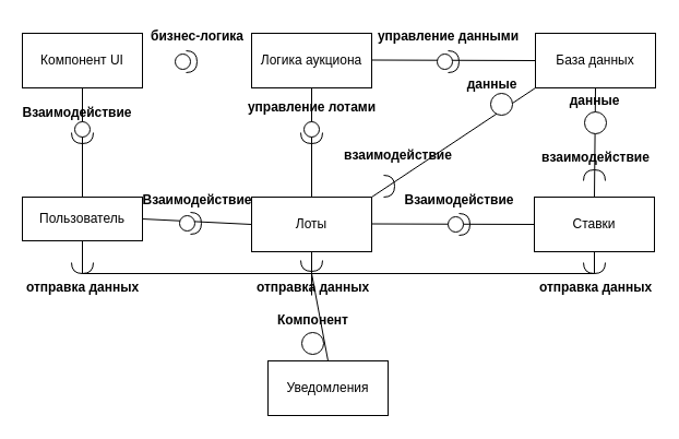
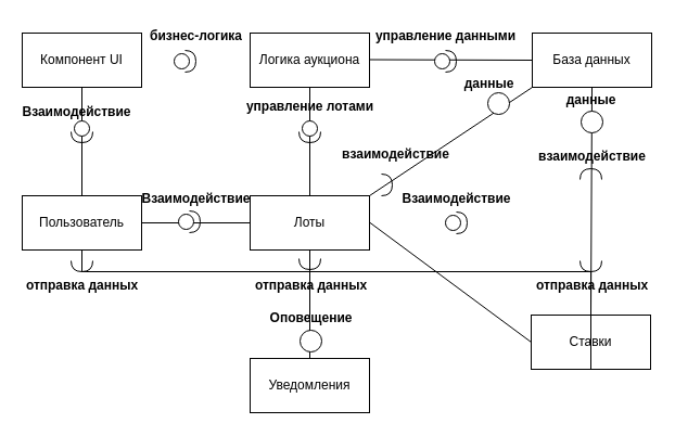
  <mxCell id="0" />
  <mxCell id="1" parent="0" />
  <mxCell id="2" value="Компонент UI" style="html=1;whiteSpace=wrap;" vertex="1" parent="1"><mxGeometry x="20" y="30" width="110" height="50" as="geometry" /></mxCell>
- <mxCell id="3" value="Пользователь" style="html=1;whiteSpace=wrap;" vertex="1" parent="1"><mxGeometry x="20" y="180" width="110" height="40" as="geometry" /></mxCell>
+ <mxCell id="3" value="Пользователь" style="html=1;whiteSpace=wrap;" vertex="1" parent="1"><mxGeometry x="20" y="180" width="110" height="50" as="geometry" /></mxCell>
  <mxCell id="4" value="Логика аукциона" style="html=1;whiteSpace=wrap;" vertex="1" parent="1"><mxGeometry x="230" y="30" width="110" height="50" as="geometry" /></mxCell>
  <mxCell id="5" value="База данных" style="html=1;whiteSpace=wrap;" vertex="1" parent="1"><mxGeometry x="490" y="30" width="110" height="50" as="geometry" /></mxCell>
- <mxCell id="6" value="Ставки" style="html=1;whiteSpace=wrap;" vertex="1" parent="1"><mxGeometry x="489" y="180" width="110" height="50" as="geometry" /></mxCell>
+ <mxCell id="6" value="Ставки" style="html=1;whiteSpace=wrap;" vertex="1" parent="1"><mxGeometry x="489" y="290" width="110" height="50" as="geometry" /></mxCell>
  <mxCell id="7" value="Лоты" style="html=1;whiteSpace=wrap;" vertex="1" parent="1"><mxGeometry x="230" y="180" width="110" height="50" as="geometry" /></mxCell>
- <mxCell id="8" value="Уведомления" style="html=1;whiteSpace=wrap;" vertex="1" parent="1"><mxGeometry x="245" y="330" width="110" height="50" as="geometry" /></mxCell>
+ <mxCell id="8" value="Уведомления" style="html=1;whiteSpace=wrap;" vertex="1" parent="1"><mxGeometry x="230" y="330" width="110" height="50" as="geometry" /></mxCell>
  <mxCell id="9" value="" style="endArrow=none;html=1;rounded=0;entryX=0.5;entryY=1;entryDx=0;entryDy=0;exitX=0.5;exitY=0;exitDx=0;exitDy=0;" edge="1" parent="1" source="3" target="2"><mxGeometry width="50" height="50" relative="1" as="geometry"><mxPoint x="-80" y="170" as="sourcePoint" /><mxPoint x="-30" y="120" as="targetPoint" /></mxGeometry></mxCell>
  <mxCell id="10" value="" style="shape=providedRequiredInterface;html=1;verticalLabelPosition=bottom;sketch=0;rotation=90;" vertex="1" parent="1"><mxGeometry x="65" y="111" width="20" height="20" as="geometry" /></mxCell>
  <mxCell id="11" value="Взаимодействие" style="text;align=center;fontStyle=1;verticalAlign=middle;spacingLeft=3;spacingRight=3;strokeColor=none;rotatable=0;points=[[0,0.5],[1,0.5]];portConstraint=eastwest;html=1;" vertex="1" parent="1"><mxGeometry x="30" y="90" width="80" height="26" as="geometry" /></mxCell>
  <mxCell id="12" value="" style="shape=providedRequiredInterface;html=1;verticalLabelPosition=bottom;sketch=0;rotation=0;" vertex="1" parent="1"><mxGeometry x="160" y="46" width="20" height="20" as="geometry" /></mxCell>
  <mxCell id="13" value="бизнес-логика" style="text;align=center;fontStyle=1;verticalAlign=middle;spacingLeft=3;spacingRight=3;strokeColor=none;rotatable=0;points=[[0,0.5],[1,0.5]];portConstraint=eastwest;html=1;" vertex="1" parent="1"><mxGeometry x="140" y="20" width="80" height="26" as="geometry" /></mxCell>
  <mxCell id="14" value="" style="endArrow=none;html=1;rounded=0;entryX=1;entryY=0.5;entryDx=0;entryDy=0;exitX=0;exitY=0.5;exitDx=0;exitDy=0;" edge="1" parent="1" source="5"><mxGeometry width="50" height="50" relative="1" as="geometry"><mxPoint x="440" y="54.5" as="sourcePoint" /><mxPoint x="340" y="54.5" as="targetPoint" /></mxGeometry></mxCell>
  <mxCell id="15" value="" style="shape=providedRequiredInterface;html=1;verticalLabelPosition=bottom;sketch=0;rotation=0;" vertex="1" parent="1"><mxGeometry x="400" y="46" width="20" height="20" as="geometry" /></mxCell>
  <mxCell id="16" value="управление данными" style="text;align=center;fontStyle=1;verticalAlign=middle;spacingLeft=3;spacingRight=3;strokeColor=none;rotatable=0;points=[[0,0.5],[1,0.5]];portConstraint=eastwest;html=1;" vertex="1" parent="1"><mxGeometry x="370" y="20" width="80" height="26" as="geometry" /></mxCell>
  <mxCell id="17" value="" style="endArrow=none;html=1;rounded=0;entryX=0.5;entryY=1;entryDx=0;entryDy=0;exitX=0.5;exitY=0;exitDx=0;exitDy=0;" edge="1" parent="1" source="6" target="5"><mxGeometry width="50" height="50" relative="1" as="geometry"><mxPoint x="610" y="120.5" as="sourcePoint" /><mxPoint x="460" y="120" as="targetPoint" /></mxGeometry></mxCell>
  <mxCell id="18" value="" style="endArrow=none;html=1;rounded=0;entryX=0.5;entryY=1;entryDx=0;entryDy=0;exitX=0.5;exitY=0;exitDx=0;exitDy=0;" edge="1" parent="1" source="7" target="4"><mxGeometry width="50" height="50" relative="1" as="geometry"><mxPoint x="310" y="120" as="sourcePoint" /><mxPoint x="210" y="120" as="targetPoint" /></mxGeometry></mxCell>
  <mxCell id="19" value="" style="shape=providedRequiredInterface;html=1;verticalLabelPosition=bottom;sketch=0;rotation=90;" vertex="1" parent="1"><mxGeometry x="275" y="111" width="20" height="20" as="geometry" /></mxCell>
  <mxCell id="20" value="управление лотами" style="text;align=center;fontStyle=1;verticalAlign=middle;spacingLeft=3;spacingRight=3;strokeColor=none;rotatable=0;points=[[0,0.5],[1,0.5]];portConstraint=eastwest;html=1;" vertex="1" parent="1"><mxGeometry x="245" y="85" width="80" height="26" as="geometry" /></mxCell>
  <mxCell id="21" value="" style="endArrow=none;html=1;rounded=0;entryX=0;entryY=1;entryDx=0;entryDy=0;exitX=1;exitY=0;exitDx=0;exitDy=0;" edge="1" parent="1" source="7" target="5"><mxGeometry width="50" height="50" relative="1" as="geometry"><mxPoint x="530" y="240" as="sourcePoint" /><mxPoint x="530" y="170" as="targetPoint" /></mxGeometry></mxCell>
  <mxCell id="22" value="" style="shape=requiredInterface;html=1;verticalLabelPosition=bottom;sketch=0;" vertex="1" parent="1"><mxGeometry x="351" y="160" width="10" height="20" as="geometry" /></mxCell>
  <mxCell id="23" value="взаимодействие" style="text;align=center;fontStyle=1;verticalAlign=middle;spacingLeft=3;spacingRight=3;strokeColor=none;rotatable=0;points=[[0,0.5],[1,0.5]];portConstraint=eastwest;html=1;" vertex="1" parent="1"><mxGeometry x="324" y="129" width="80" height="26" as="geometry" /></mxCell>
  <mxCell id="24" value="" style="ellipse;whiteSpace=wrap;html=1;align=center;aspect=fixed;fillColor=none;strokeColor=none;resizable=0;perimeter=centerPerimeter;rotatable=0;allowArrows=0;points=[];outlineConnect=1;" vertex="1" parent="1"><mxGeometry x="440" y="90" width="10" height="10" as="geometry" /></mxCell>
  <mxCell id="25" value="" style="ellipse;whiteSpace=wrap;html=1;aspect=fixed;" vertex="1" parent="1"><mxGeometry x="449" y="85" width="20" height="20" as="geometry" /></mxCell>
  <mxCell id="26" value="данные" style="text;align=center;fontStyle=1;verticalAlign=middle;spacingLeft=3;spacingRight=3;strokeColor=none;rotatable=0;points=[[0,0.5],[1,0.5]];portConstraint=eastwest;html=1;" vertex="1" parent="1"><mxGeometry x="410" y="64" width="80" height="26" as="geometry" /></mxCell>
  <mxCell id="27" value="" style="ellipse;whiteSpace=wrap;html=1;aspect=fixed;" vertex="1" parent="1"><mxGeometry x="535" y="102" width="20" height="20" as="geometry" /></mxCell>
  <mxCell id="28" value="" style="shape=requiredInterface;html=1;verticalLabelPosition=bottom;sketch=0;rotation=-90;" vertex="1" parent="1"><mxGeometry x="539" y="150" width="10" height="20" as="geometry" /></mxCell>
  <mxCell id="29" value="взаимодействие" style="text;align=center;fontStyle=1;verticalAlign=middle;spacingLeft=3;spacingRight=3;strokeColor=none;rotatable=0;points=[[0,0.5],[1,0.5]];portConstraint=eastwest;html=1;" vertex="1" parent="1"><mxGeometry x="505" y="131" width="80" height="26" as="geometry" /></mxCell>
  <mxCell id="30" value="данные" style="text;align=center;fontStyle=1;verticalAlign=middle;spacingLeft=3;spacingRight=3;strokeColor=none;rotatable=0;points=[[0,0.5],[1,0.5]];portConstraint=eastwest;html=1;" vertex="1" parent="1"><mxGeometry x="504" y="79" width="80" height="26" as="geometry" /></mxCell>
  <mxCell id="31" value="" style="endArrow=none;html=1;rounded=0;entryX=1;entryY=0.5;entryDx=0;entryDy=0;exitX=0;exitY=0.5;exitDx=0;exitDy=0;" edge="1" parent="1" source="7" target="3"><mxGeometry width="50" height="50" relative="1" as="geometry"><mxPoint x="180" y="290" as="sourcePoint" /><mxPoint x="180" y="190" as="targetPoint" /></mxGeometry></mxCell>
  <mxCell id="32" value="" style="endArrow=none;html=1;rounded=0;entryX=1;entryY=0.5;entryDx=0;entryDy=0;exitX=0;exitY=0.5;exitDx=0;exitDy=0;" edge="1" parent="1" source="6"><mxGeometry width="50" height="50" relative="1" as="geometry"><mxPoint x="440" y="204.5" as="sourcePoint" /><mxPoint x="340" y="204.5" as="targetPoint" /></mxGeometry></mxCell>
  <mxCell id="33" value="" style="shape=providedRequiredInterface;html=1;verticalLabelPosition=bottom;sketch=0;rotation=0;" vertex="1" parent="1"><mxGeometry x="164" y="194" width="20" height="20" as="geometry" /></mxCell>
  <mxCell id="34" value="Взаимодействие" style="text;align=center;fontStyle=1;verticalAlign=middle;spacingLeft=3;spacingRight=3;strokeColor=none;rotatable=0;points=[[0,0.5],[1,0.5]];portConstraint=eastwest;html=1;" vertex="1" parent="1"><mxGeometry x="140" y="170" width="80" height="26" as="geometry" /></mxCell>
  <mxCell id="35" value="" style="shape=providedRequiredInterface;html=1;verticalLabelPosition=bottom;sketch=0;rotation=0;" vertex="1" parent="1"><mxGeometry x="410" y="195" width="20" height="20" as="geometry" /></mxCell>
  <mxCell id="36" value="Взаимодействие" style="text;align=center;fontStyle=1;verticalAlign=middle;spacingLeft=3;spacingRight=3;strokeColor=none;rotatable=0;points=[[0,0.5],[1,0.5]];portConstraint=eastwest;html=1;" vertex="1" parent="1"><mxGeometry x="380" y="170" width="80" height="26" as="geometry" /></mxCell>
  <mxCell id="37" value="" style="endArrow=none;html=1;rounded=0;exitX=0.5;exitY=0;exitDx=0;exitDy=0;" edge="1" parent="1" source="8"><mxGeometry width="50" height="50" relative="1" as="geometry"><mxPoint x="360" y="260" as="sourcePoint" /><mxPoint x="285" y="250" as="targetPoint" /></mxGeometry></mxCell>
  <mxCell id="38" value="" style="endArrow=none;html=1;rounded=0;entryX=0.5;entryY=1;entryDx=0;entryDy=0;" edge="1" parent="1" target="3"><mxGeometry width="50" height="50" relative="1" as="geometry"><mxPoint x="290" y="250" as="sourcePoint" /><mxPoint x="170" y="270" as="targetPoint" /><Array as="points"><mxPoint x="75" y="250" /></Array></mxGeometry></mxCell>
  <mxCell id="39" value="" style="endArrow=none;html=1;rounded=0;entryX=0.5;entryY=1;entryDx=0;entryDy=0;" edge="1" parent="1" target="6"><mxGeometry width="50" height="50" relative="1" as="geometry"><mxPoint x="280" y="250" as="sourcePoint" /><mxPoint x="260" y="240" as="targetPoint" /><Array as="points"><mxPoint x="544" y="250" /></Array></mxGeometry></mxCell>
  <mxCell id="40" value="" style="shape=requiredInterface;html=1;verticalLabelPosition=bottom;sketch=0;rotation=90;" vertex="1" parent="1"><mxGeometry x="70" y="235" width="10" height="20" as="geometry" /></mxCell>
  <mxCell id="41" value="" style="shape=requiredInterface;html=1;verticalLabelPosition=bottom;sketch=0;rotation=90;" vertex="1" parent="1"><mxGeometry x="280" y="233" width="10" height="20" as="geometry" /></mxCell>
  <mxCell id="42" value="" style="shape=requiredInterface;html=1;verticalLabelPosition=bottom;sketch=0;rotation=90;" vertex="1" parent="1"><mxGeometry x="539" y="235" width="10" height="20" as="geometry" /></mxCell>
  <mxCell id="43" value="" style="endArrow=none;html=1;rounded=0;exitX=0.5;exitY=1;exitDx=0;exitDy=0;" edge="1" parent="1" source="7"><mxGeometry width="50" height="50" relative="1" as="geometry"><mxPoint x="440" y="320" as="sourcePoint" /><mxPoint x="285" y="270" as="targetPoint" /></mxGeometry></mxCell>
  <mxCell id="44" value="отправка данных" style="text;align=center;fontStyle=1;verticalAlign=middle;spacingLeft=3;spacingRight=3;strokeColor=none;rotatable=0;points=[[0,0.5],[1,0.5]];portConstraint=eastwest;html=1;" vertex="1" parent="1"><mxGeometry x="35" y="250" width="80" height="26" as="geometry" /></mxCell>
  <mxCell id="45" value="отправка данных" style="text;align=center;fontStyle=1;verticalAlign=middle;spacingLeft=3;spacingRight=3;strokeColor=none;rotatable=0;points=[[0,0.5],[1,0.5]];portConstraint=eastwest;html=1;" vertex="1" parent="1"><mxGeometry x="246" y="250" width="80" height="26" as="geometry" /></mxCell>
  <mxCell id="46" value="отправка данных" style="text;align=center;fontStyle=1;verticalAlign=middle;spacingLeft=3;spacingRight=3;strokeColor=none;rotatable=0;points=[[0,0.5],[1,0.5]];portConstraint=eastwest;html=1;" vertex="1" parent="1"><mxGeometry x="505" y="250" width="80" height="26" as="geometry" /></mxCell>
  <mxCell id="47" value="" style="ellipse;whiteSpace=wrap;html=1;aspect=fixed;" vertex="1" parent="1"><mxGeometry x="276" y="304" width="20" height="20" as="geometry" /></mxCell>
- <mxCell id="48" value="Компонент" style="text;align=center;fontStyle=1;verticalAlign=middle;spacingLeft=3;spacingRight=3;strokeColor=none;rotatable=0;points=[[0,0.5],[1,0.5]];portConstraint=eastwest;html=1;" vertex="1" parent="1"><mxGeometry x="246" y="280" width="80" height="26" as="geometry" /></mxCell>
+ <mxCell id="48" value="Оповещение" style="text;align=center;fontStyle=1;verticalAlign=middle;spacingLeft=3;spacingRight=3;strokeColor=none;rotatable=0;points=[[0,0.5],[1,0.5]];portConstraint=eastwest;html=1;" vertex="1" parent="1"><mxGeometry x="246" y="280" width="80" height="26" as="geometry" /></mxCell>
